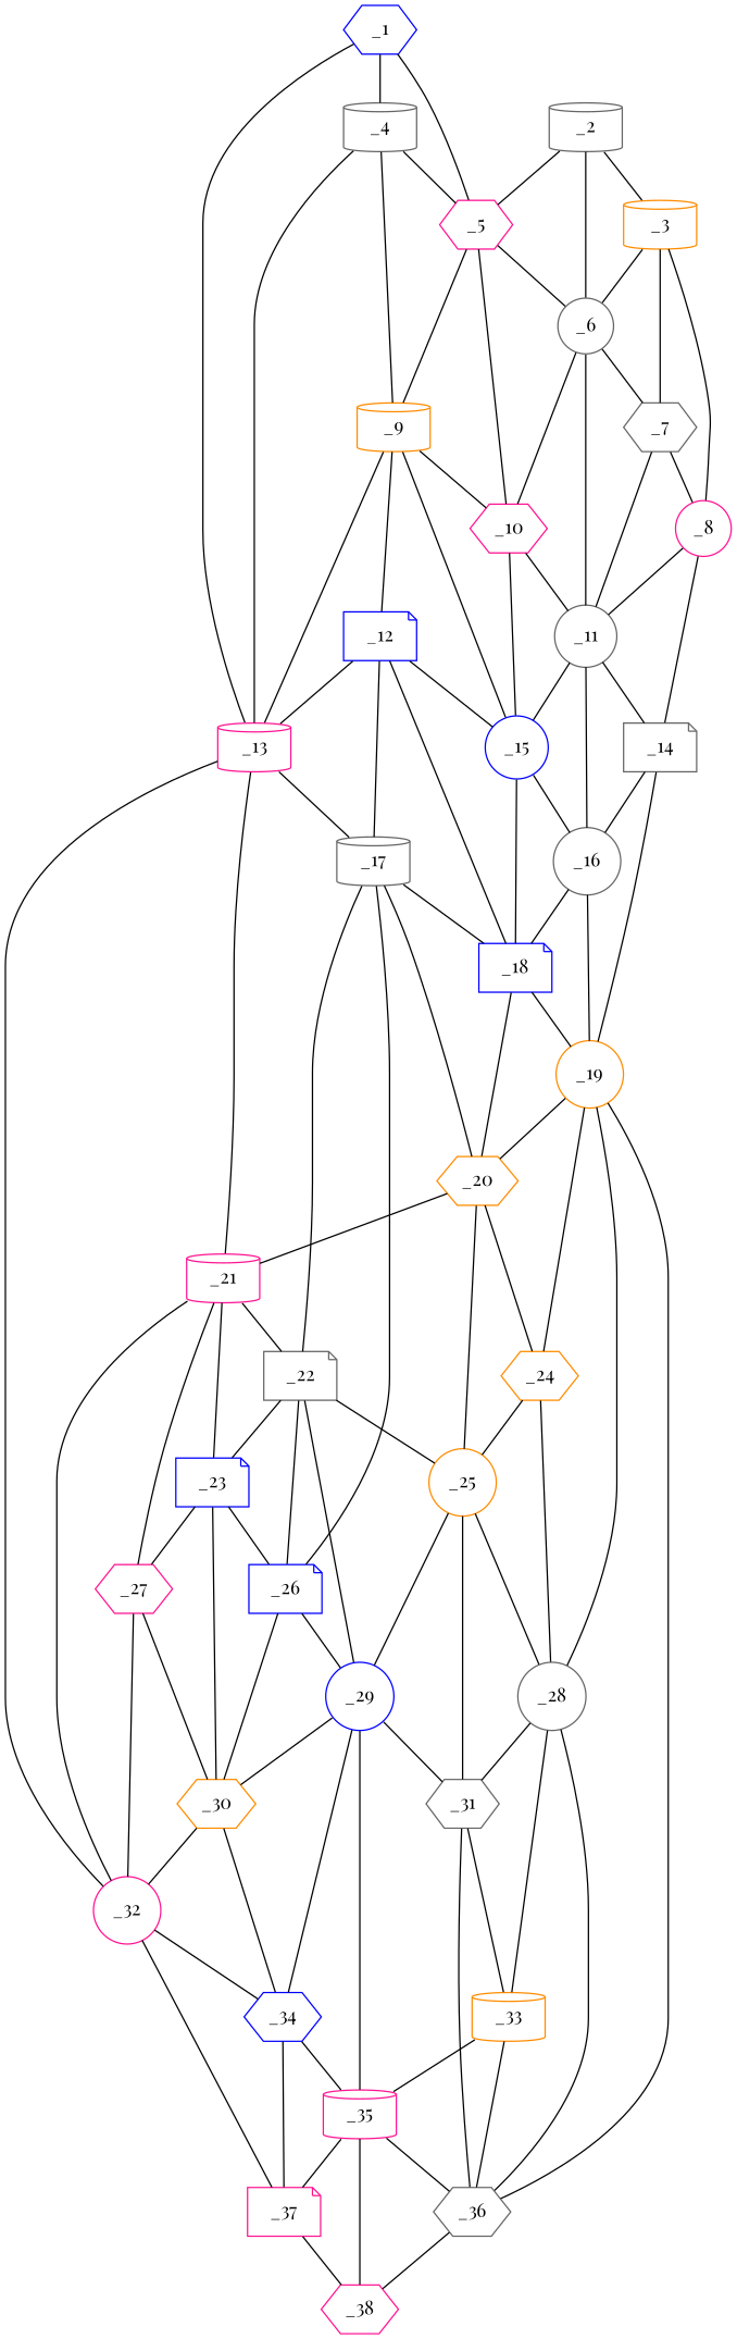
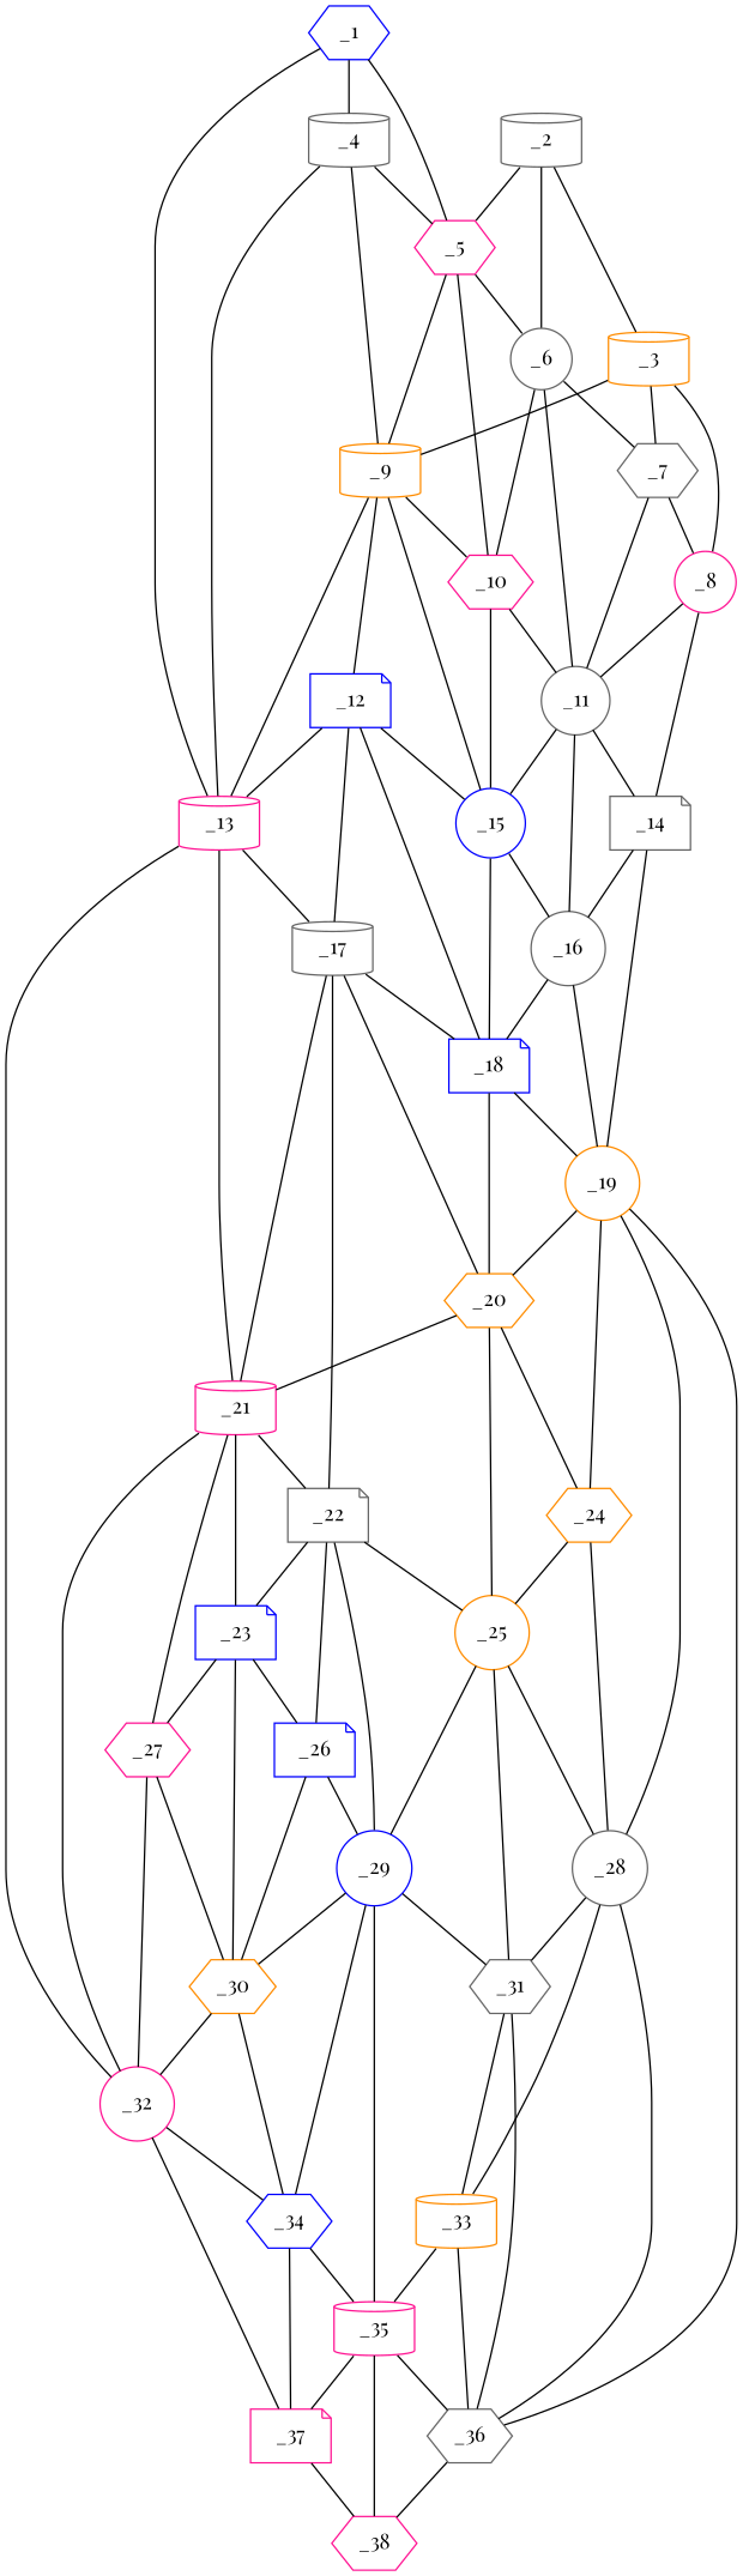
  graph {
    fontname="Playfair Display"
    node [color=gray40 fontname="Playfair Display" shape=hexagon x=47 y=78]
    edge [fontname="Playfair Display" valence=2]
    _1 [color=blue x=7]
    _5 [color=deeppink x=24 y=73]
    _4 [shape=cylinder x=21 y=79]
    _13 [color=deeppink shape=cylinder y=85]
    _2 [shape=cylinder x=8 y=50]
    _3 [color=darkorange shape=cylinder x=15 y=44]
    _6 [shape=circle x=26 y=50]
    _9 [color=darkorange shape=cylinder x=35 y=70]
    _10 [color=deeppink x=36 y=56]
    _17 [shape=cylinder x=55]
    _21 [color=deeppink shape=cylinder x=72 y=86]
    _32 [color=deeppink shape=circle x=99 y=91]
    _7 [x=28 y=36]
    _8 [color=deeppink shape=circle x=34 y=31]
    _11 [shape=circle x=40 y=38]
    _12 [color=blue shape=note y=75]
    _15 [color=blue shape=circle x=48 y=58]
    _18 [color=blue shape=note x=56 y=57]
    _20 [color=darkorange x=71 y=56]
    _22 [shape=note x=78 y=62]
    _23 [color=blue shape=note x=79 y=83]
    _27 [color=deeppink x=86 y=86]
    _34 [color=blue x=105 y=76]
    _37 [color=deeppink shape=note x=115 y=82]
    _14 [shape=note x=48 y=27]
    _16 [shape=circle x=49 y=37]
    _19 [color=darkorange shape=circle x=66 y=29]
    _24 [color=darkorange x=80 y=39]
    _28 [shape=circle x=87 y=41]
    _36 [x=108 y=48]
    _25 [color=darkorange shape=circle x=82 y=57]
    _26 [color=blue shape=note x=84 y=76]
    _29 [color=blue shape=circle x=87 y=68]
    _30 [color=darkorange x=89 y=82]
    _35 [color=deeppink shape=cylinder x=106 y=70]
    _38 [color=deeppink x=125 y=71]
    _31 [x=93 y=58]
    _33 [color=darkorange shape=cylinder x=102 y=55]
    _1 -- _5
    _1 -- _4
    _1 -- _13 [valence=1]
    _5 -- _6
    _5 -- _9 [valence=1]
    _5 -- _10 [valence=1]
    _4 -- _5
    _4 -- _13
    _4 -- _9
    _13 -- _17
    _13 -- _21
    _13 -- _32 [valence=1]
    _2 -- _5 [valence=1]
    _2 -- _3 [valence=1]
    _2 -- _6
-   _3 -- _6
+   _3 -- _9
    _3 -- _7
    _3 -- _8 [valence=1]
    _6 -- _10
    _6 -- _7 [valence=1]
    _6 -- _11 [valence=1]
    _9 -- _13 [valence=1]
    _9 -- _10
    _9 -- _12
    _9 -- _15
    _10 -- _11
    _10 -- _15
-   _17 -- _26 [valence=1]
+   _17 -- _21 [valence=1]
    _17 -- _18 [valence=1]
    _17 -- _20
    _17 -- _22
    _21 -- _32 [valence=1]
    _21 -- _22 [valence=1]
    _21 -- _23 [valence=1]
    _21 -- _27
    _32 -- _34 [valence=1]
    _32 -- _37 [valence=1]
    _7 -- _8 [valence=1]
    _7 -- _11
    _8 -- _11 [valence=1]
    _8 -- _14 [valence=1]
    _11 -- _15
    _11 -- _14 [valence=1]
    _11 -- _16
    _12 -- _13 [valence=1]
    _12 -- _17
    _12 -- _15
    _12 -- _18
    _15 -- _18
    _15 -- _16
    _18 -- _20 [valence=1]
    _18 -- _19
    _20 -- _21 [valence=1]
    _20 -- _24 [valence=1]
    _20 -- _25 [valence=1]
    _22 -- _23 [valence=1]
    _22 -- _25 [valence=1]
    _22 -- _26
    _22 -- _29 [valence=1]
    _23 -- _27
    _23 -- _26
    _23 -- _30 [valence=1]
    _27 -- _32 [valence=1]
    _27 -- _30 [valence=1]
    _34 -- _37 [valence=1]
    _34 -- _35
    _37 -- _38 [valence=1]
    _14 -- _16
    _14 -- _19 [valence=1]
    _16 -- _18
    _16 -- _19 [valence=1]
    _19 -- _20
    _19 -- _24
    _19 -- _28 [valence=1]
    _19 -- _36 [valence=1]
    _24 -- _28 [valence=1]
    _24 -- _25
    _28 -- _36
    _28 -- _31
    _28 -- _33
    _36 -- _38 [valence=1]
    _25 -- _28
    _25 -- _29
    _25 -- _31
    _26 -- _29
    _26 -- _30
    _29 -- _34 [valence=1]
    _29 -- _30
    _29 -- _35
    _29 -- _31 [valence=1]
    _30 -- _32
    _30 -- _34
    _35 -- _37
    _35 -- _36 [valence=1]
    _35 -- _38
    _31 -- _36
    _31 -- _33
    _33 -- _36
    _33 -- _35
  }
